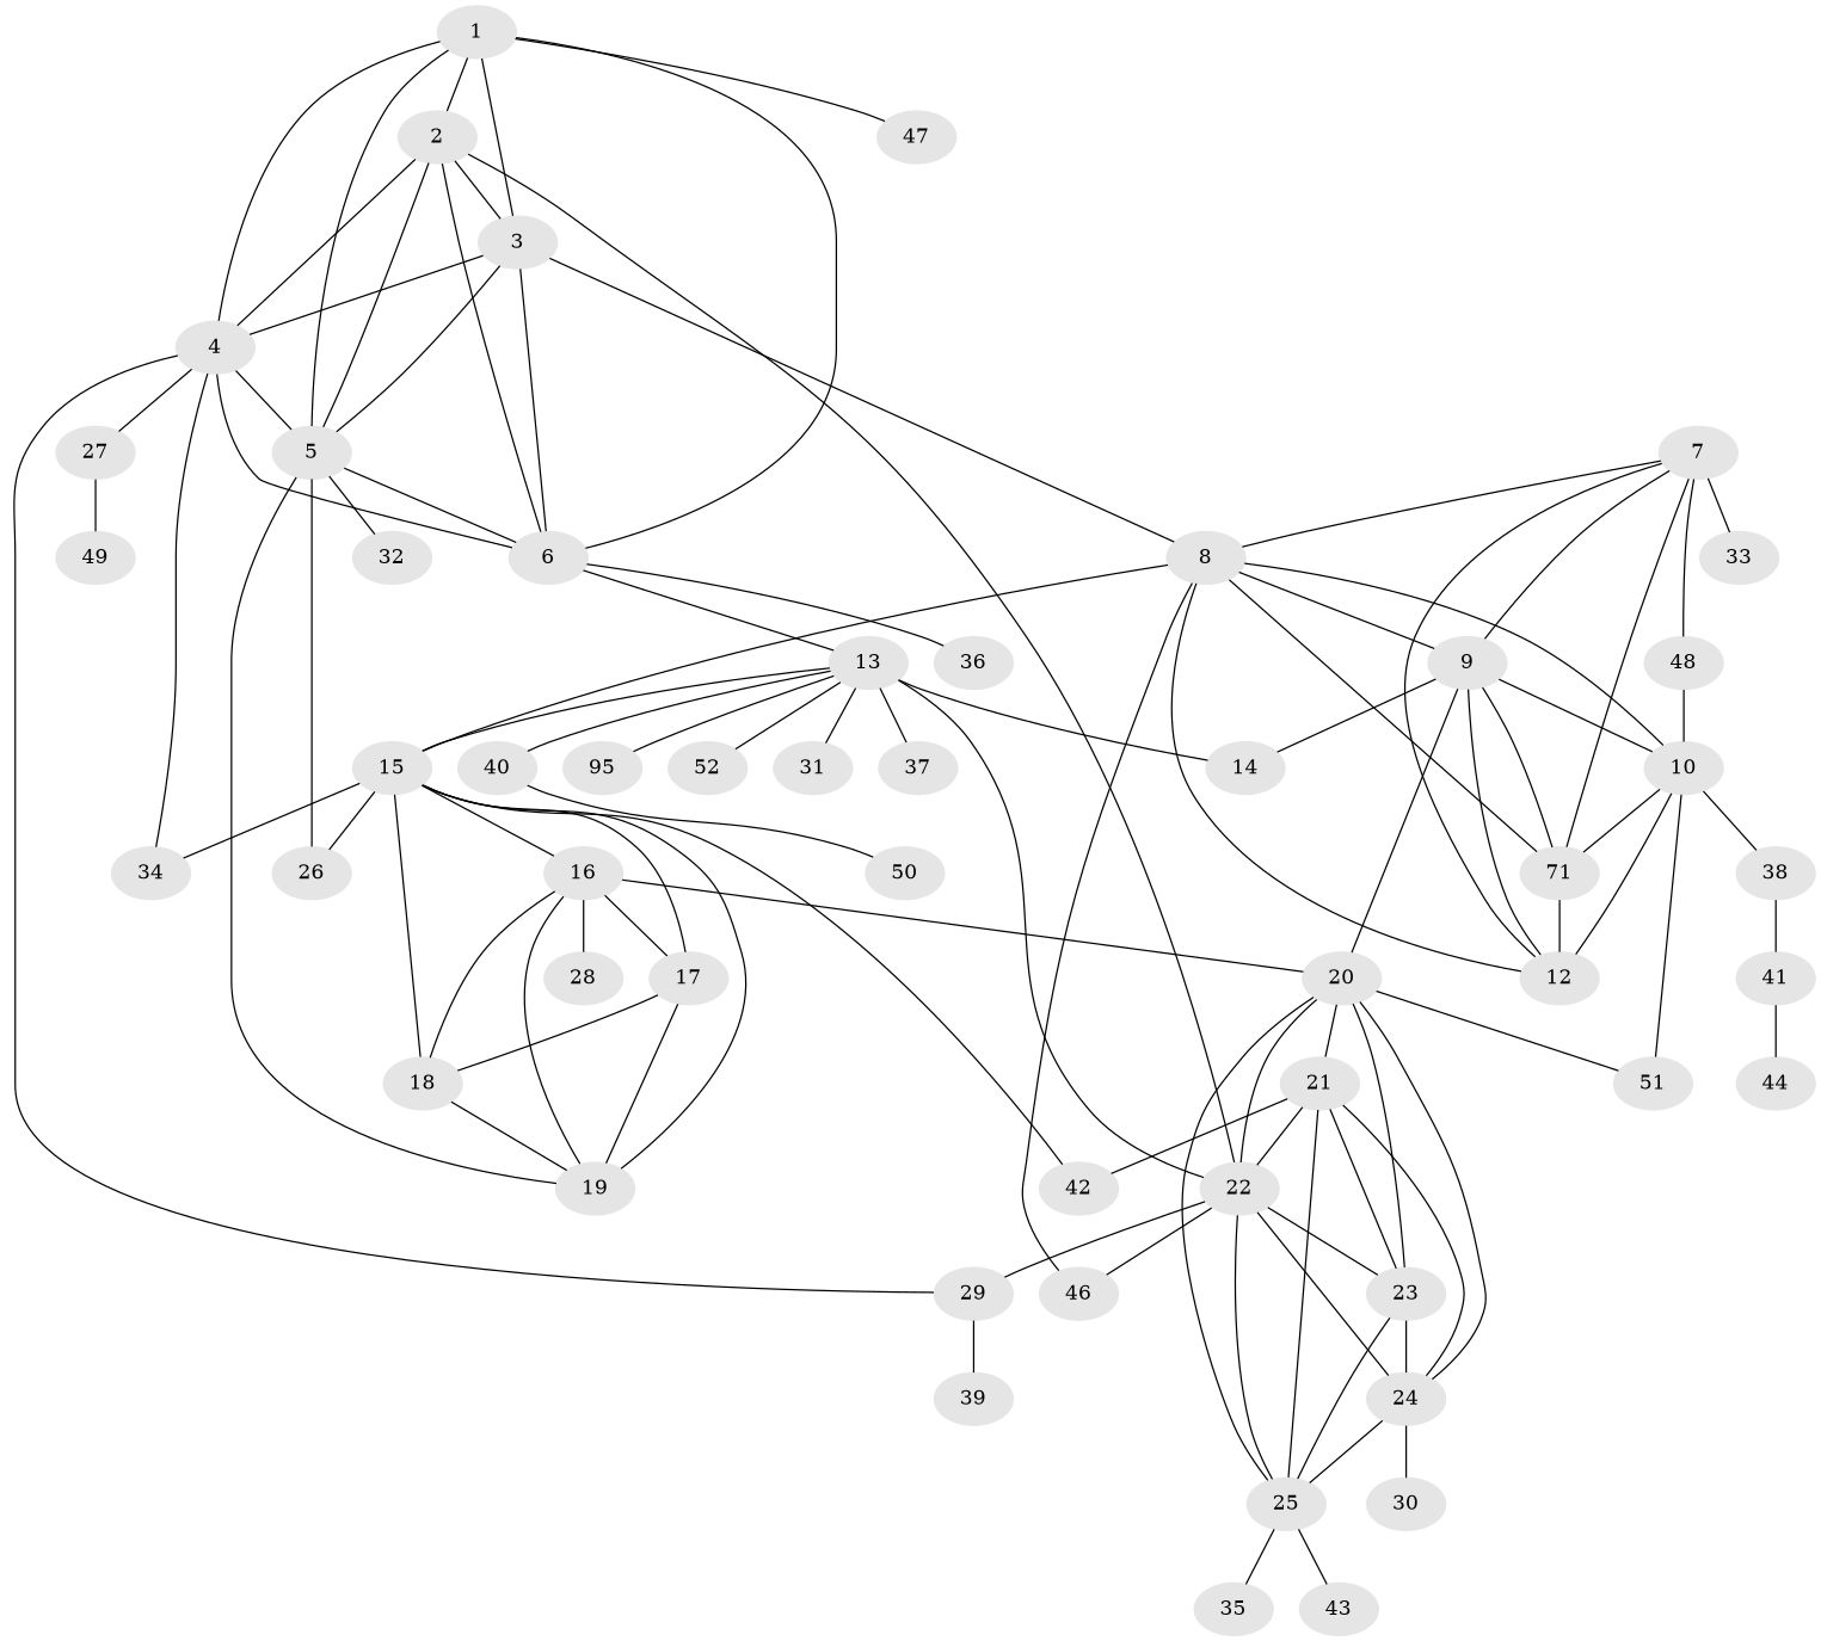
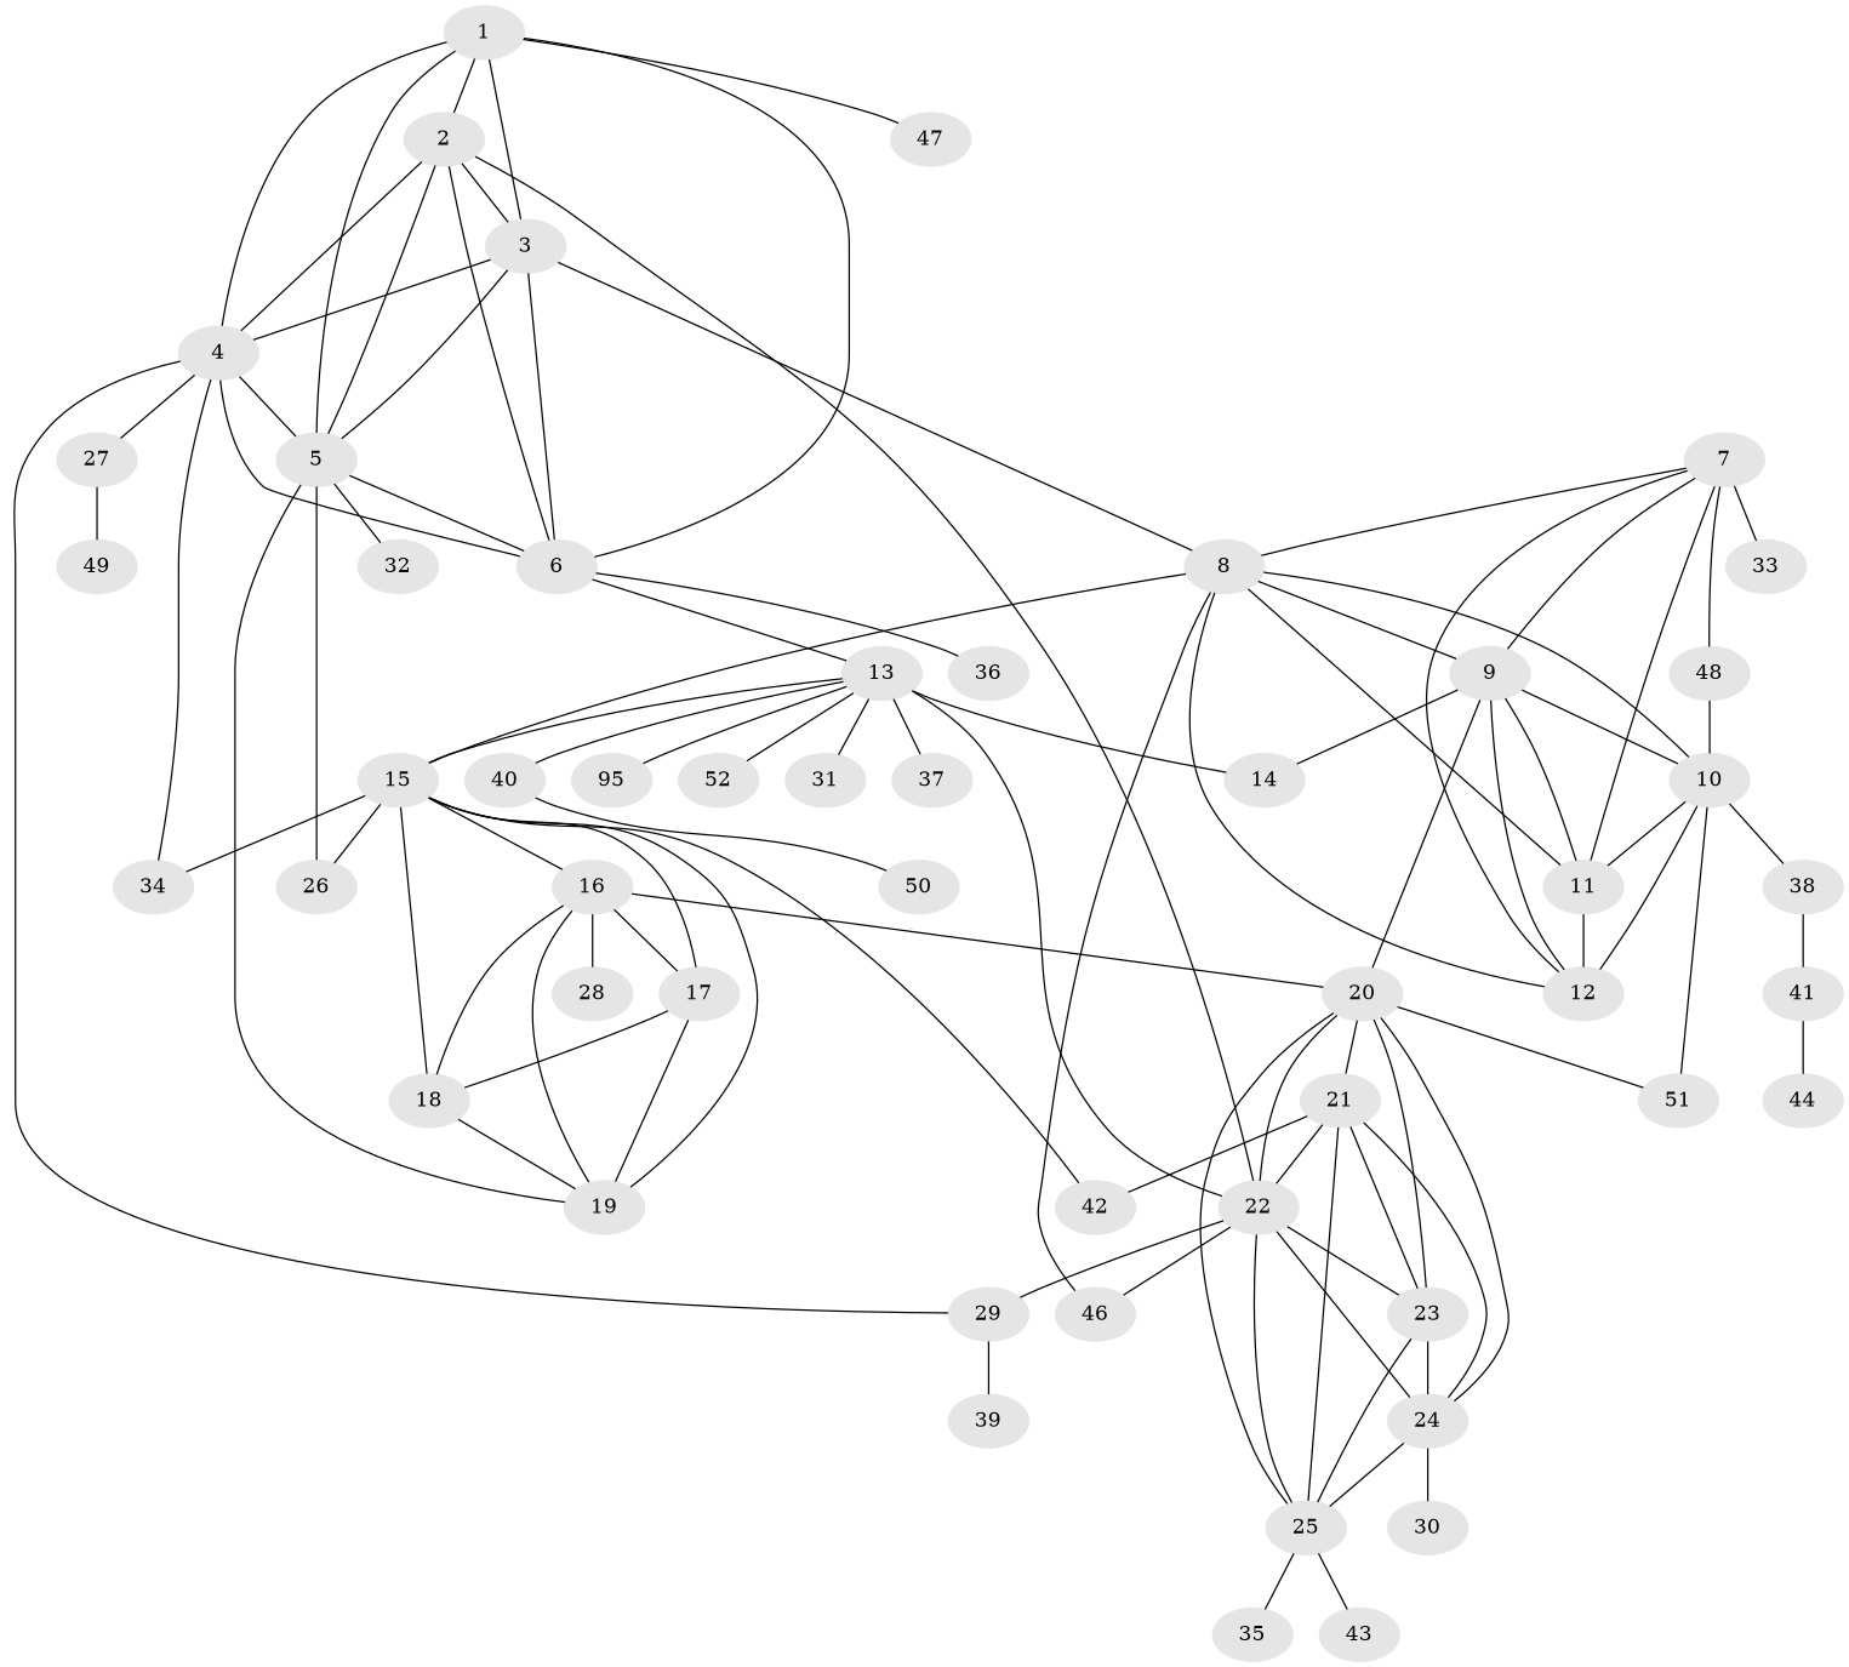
  graph {
    node [color=gray90 style=filled]
    edge [weight=1.0]
    1
    2
    3
    4
    5
    6
    47
    22
    8
    27
    29
    34
    19
    26
    32
    13
    36
    46
    23
    24
    25
    9
    10
-   11 [label=71]
+   11
    12
    15
    49
    39
    14
    31
    37
    40
    n33 [label=95]
    52
    7
    33
    48
    20
    38
    51
    16
    17
    18
    42
    21
    41
    50
    28
    30
    35
    43
    44
    1 -- 2
    1 -- 3
    1 -- 4
    1 -- 5
    1 -- 6
    1 -- 47
    2 -- 3
    2 -- 4
    2 -- 5
    2 -- 6
    2 -- 22
    3 -- 4
    3 -- 5
    3 -- 6
    3 -- 8
    4 -- 5
    4 -- 6
    4 -- 27 [weight=2.0]
    4 -- 29
    4 -- 34
    5 -- 6
    5 -- 19
    5 -- 26 [weight=5.0]
    5 -- 32
    6 -- 13
    6 -- 36
    22 -- 29 [weight=4.0]
    22 -- 46
    22 -- 23
    22 -- 24
    22 -- 25
    8 -- 46
    8 -- 9
    8 -- 10
    8 -- 11
    8 -- 12
    8 -- 15
    27 -- 49
    29 -- 39
    13 -- 22
    13 -- 15
    13 -- 14 [weight=5.0]
    13 -- 31
    13 -- 37 [weight=3.0]
    13 -- 40
    13 -- n33
    13 -- 52
    23 -- 24
    23 -- 25 [weight=2.0]
    24 -- 25
    24 -- 30
    25 -- 35
    25 -- 43
    9 -- 10
    9 -- 11
    9 -- 12
    9 -- 14
    9 -- 20
    10 -- 11
    10 -- 12
    10 -- 38
    10 -- 51
    11 -- 12 [weight=3.0]
    15 -- 34
    15 -- 19 [weight=2.0]
    15 -- 26
    15 -- 16 [weight=2.0]
    15 -- 17 [weight=2.0]
    15 -- 18 [weight=2.0]
    15 -- 42
    40 -- 50
    7 -- 8
    7 -- 9
    7 -- 11
    7 -- 12
    7 -- 33 [weight=5.0]
    7 -- 48
    48 -- 10
    20 -- 22
    20 -- 23
    20 -- 24
    20 -- 25
    20 -- 51
    20 -- 21
    38 -- 41
    16 -- 19
    16 -- 20
    16 -- 17
    16 -- 18
    16 -- 28 [weight=4.0]
    17 -- 19
    17 -- 18
    18 -- 19
    21 -- 22
    21 -- 23
    21 -- 24
    21 -- 25
    21 -- 42 [weight=2.0]
    41 -- 44
  }
